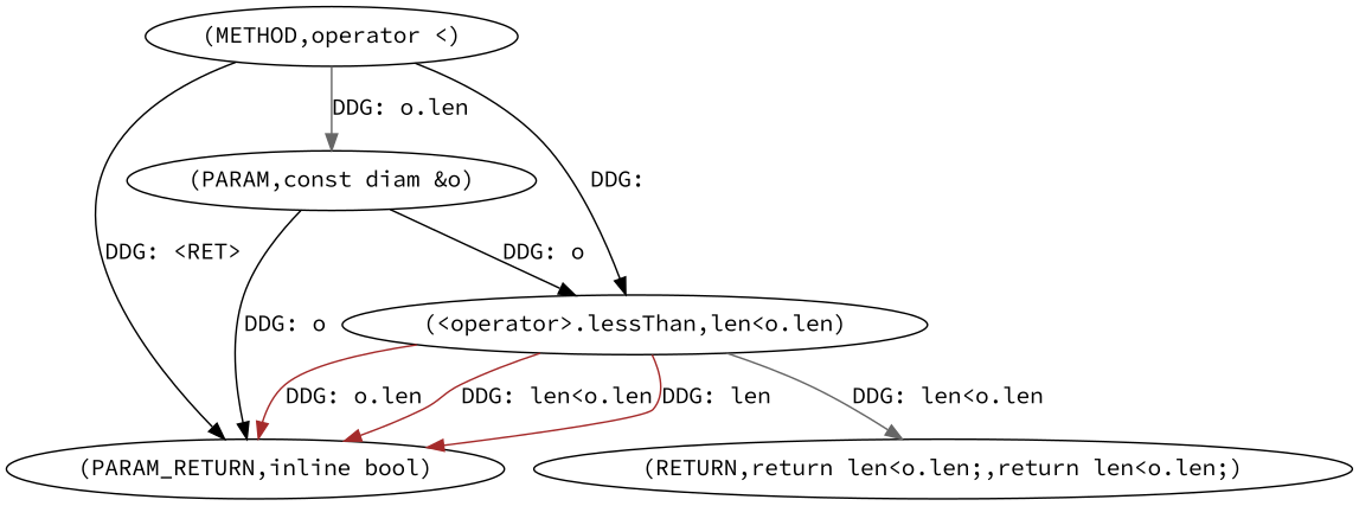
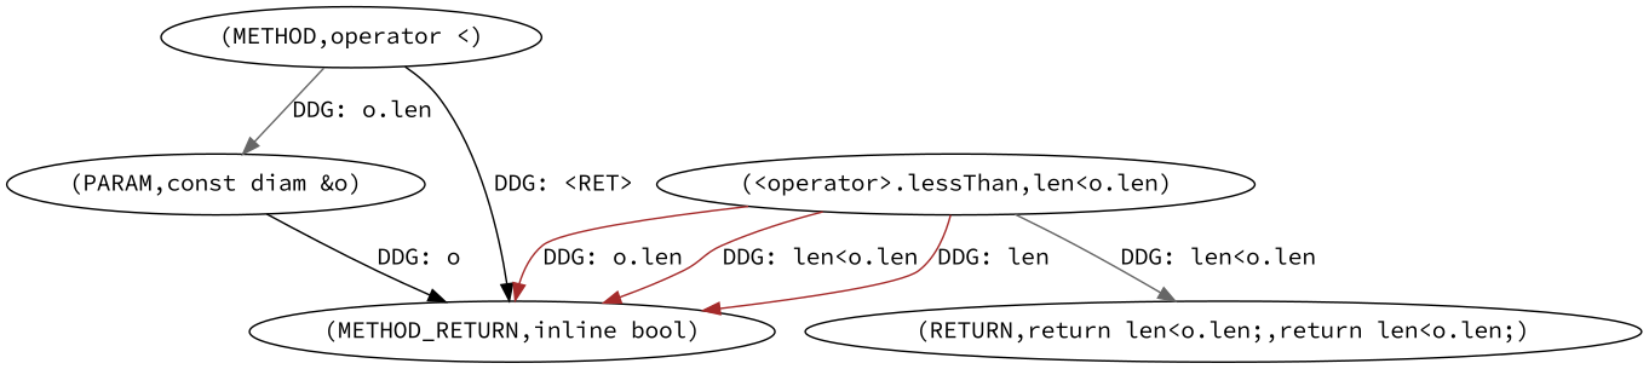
  digraph {
    fontname="Source Code Pro"
    node [fontname="Source Code Pro"]
    edge [color=black fontname="Source Code Pro"]
    n1 [label="(METHOD,operator <)"]
    n2 [label="(PARAM,const diam &o)"]
    n3 [label="(<operator>.lessThan,len<o.len)"]
-   n4 [label="(PARAM_RETURN,inline bool)"]
+   n4 [label="(METHOD_RETURN,inline bool)"]
    n5 [label="(RETURN,return len<o.len;,return len<o.len;)"]
    n1 -> n2 [color=gray40 label="DDG: o.len"]
-   n1 -> n3 [label="DDG: "]
    n1 -> n4 [label="DDG: <RET>"]
-   n2 -> n3 [label="DDG: o"]
    n2 -> n4 [label="DDG: o"]
    n3 -> n4 [color=brown label="DDG: o.len"]
    n3 -> n4 [color=brown label="DDG: len<o.len"]
    n3 -> n4 [color=brown label="DDG: len"]
    n3 -> n5 [color=gray40 label="DDG: len<o.len"]
  }
